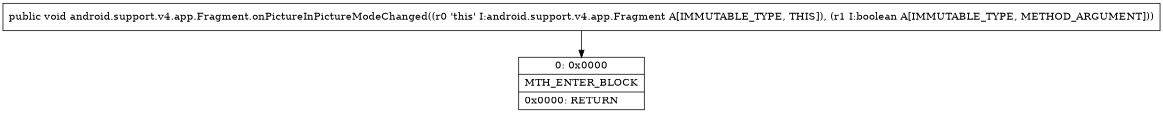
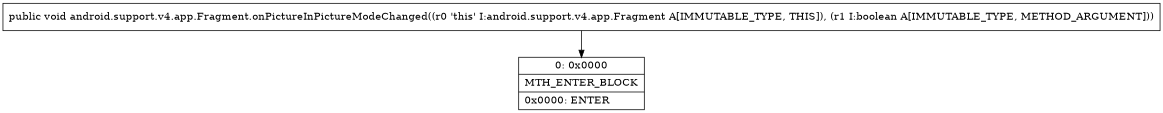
  digraph {
    node [shape=record]
-   n1 [label="{0\:\ 0x0000|MTH_ENTER_BLOCK\l|0x0000: RETURN   \l}"]
+   n1 [label="{0\:\ 0x0000|MTH_ENTER_BLOCK\l|0x0000: ENTER   \l}"]
    n2 [label="{public void android.support.v4.app.Fragment.onPictureInPictureModeChanged((r0 'this' I:android.support.v4.app.Fragment A[IMMUTABLE_TYPE, THIS]), (r1 I:boolean A[IMMUTABLE_TYPE, METHOD_ARGUMENT])) }"]
    n2 -> n1
  }
